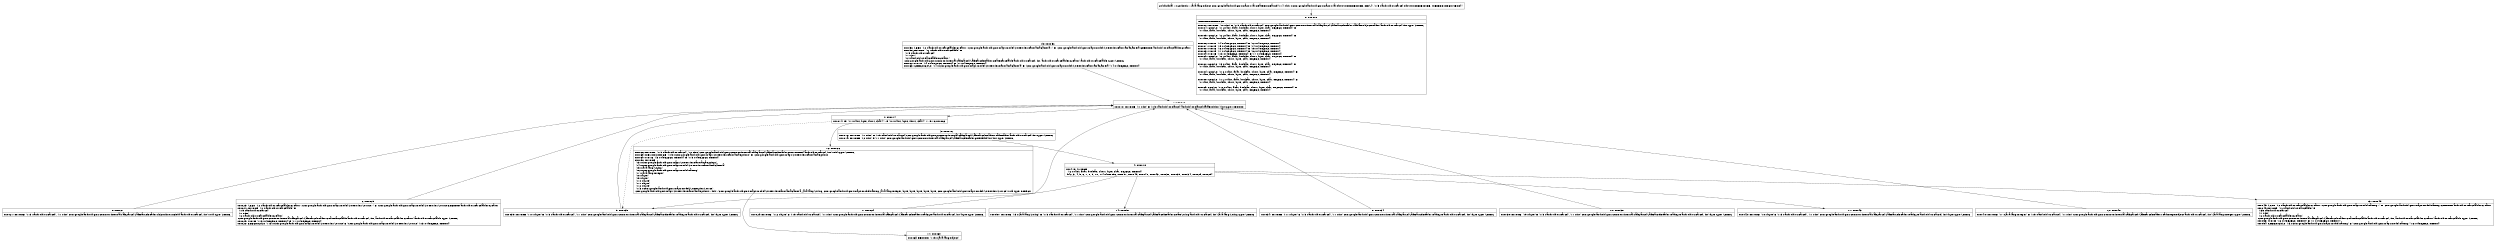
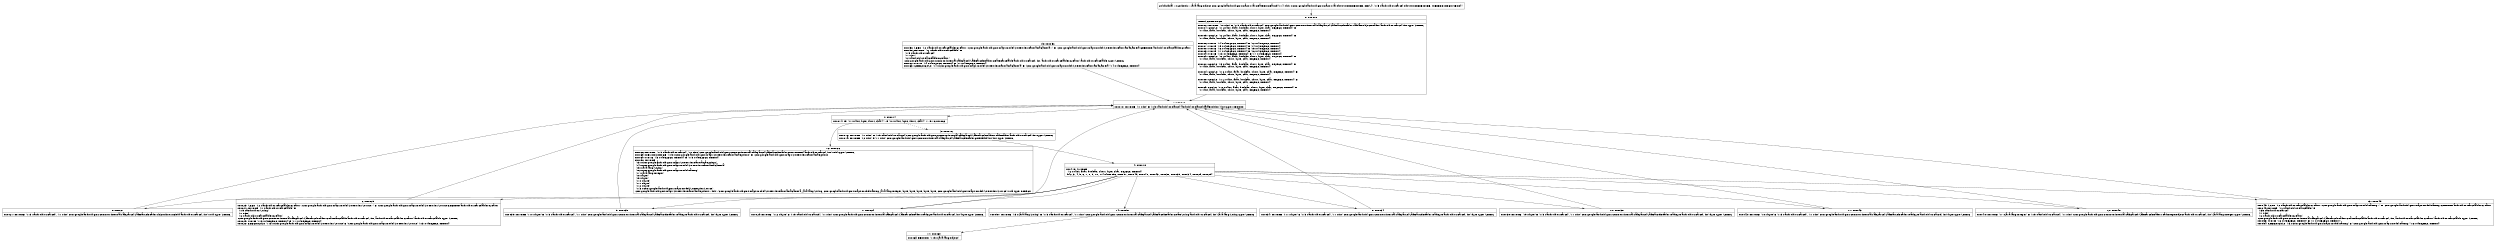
  digraph {
    node [shape=record]
-   n1 [label="{0\:\ 0x0000|MTH_ENTER_BLOCK\l|0x0000: INVOKE  (r0 I:int) = (r15 I:android.os.Parcel) com.google.android.gms.common.internal.safeparcel.SafeParcelReader.validateObjectHeader(android.os.Parcel):int type: STATIC \l0x0004: CONST  (r1 I:?[int, float, boolean, short, byte, char, OBJECT, ARRAY]) = \l  (0 ?[int, float, boolean, short, byte, char, OBJECT, ARRAY])\l \l0x0005: CONST  (r2 I:?[int, float, boolean, short, byte, char, OBJECT, ARRAY]) = \l  (0 ?[int, float, boolean, short, byte, char, OBJECT, ARRAY])\l \l0x0006: MOVE  (r4 I:?[OBJECT, ARRAY]) = (r2 I:?[OBJECT, ARRAY]) \l0x0007: MOVE  (r5 I:?[OBJECT, ARRAY]) = (r4 I:?[OBJECT, ARRAY]) \l0x0008: MOVE  (r6 I:?[OBJECT, ARRAY]) = (r5 I:?[OBJECT, ARRAY]) \l0x0009: MOVE  (r7 I:?[OBJECT, ARRAY]) = (r6 I:?[OBJECT, ARRAY]) \l0x000a: MOVE  (r13 I:?[OBJECT, ARRAY]) = (r7 I:?[OBJECT, ARRAY]) \l0x000b: CONST  (r8 I:?[int, float, boolean, short, byte, char, OBJECT, ARRAY]) = \l  (0 ?[int, float, boolean, short, byte, char, OBJECT, ARRAY])\l \l0x000c: CONST  (r9 I:?[int, float, boolean, short, byte, char, OBJECT, ARRAY]) = \l  (0 ?[int, float, boolean, short, byte, char, OBJECT, ARRAY])\l \l0x000d: CONST  (r10 I:?[int, float, boolean, short, byte, char, OBJECT, ARRAY]) = \l  (0 ?[int, float, boolean, short, byte, char, OBJECT, ARRAY])\l \l0x000e: CONST  (r11 I:?[int, float, boolean, short, byte, char, OBJECT, ARRAY]) = \l  (0 ?[int, float, boolean, short, byte, char, OBJECT, ARRAY])\l \l0x000f: CONST  (r12 I:?[int, float, boolean, short, byte, char, OBJECT, ARRAY]) = \l  (0 ?[int, float, boolean, short, byte, char, OBJECT, ARRAY])\l \l}"]
+   n1 [label="{0\:\ 0x0000|MTH_SGET_BLOCK\l|0x0000: INVOKE  (r0 I:int) = (r15 I:android.os.Parcel) com.google.android.gms.common.internal.safeparcel.SafeParcelReader.validateObjectHeader(android.os.Parcel):int type: STATIC \l0x0004: CONST  (r1 I:?[int, float, boolean, short, byte, char, OBJECT, ARRAY]) = \l  (0 ?[int, float, boolean, short, byte, char, OBJECT, ARRAY])\l \l0x0005: CONST  (r2 I:?[int, float, boolean, short, byte, char, OBJECT, ARRAY]) = \l  (0 ?[int, float, boolean, short, byte, char, OBJECT, ARRAY])\l \l0x0006: MOVE  (r4 I:?[OBJECT, ARRAY]) = (r2 I:?[OBJECT, ARRAY]) \l0x0007: MOVE  (r5 I:?[OBJECT, ARRAY]) = (r4 I:?[OBJECT, ARRAY]) \l0x0008: MOVE  (r6 I:?[OBJECT, ARRAY]) = (r5 I:?[OBJECT, ARRAY]) \l0x0009: MOVE  (r7 I:?[OBJECT, ARRAY]) = (r6 I:?[OBJECT, ARRAY]) \l0x000a: MOVE  (r13 I:?[OBJECT, ARRAY]) = (r7 I:?[OBJECT, ARRAY]) \l0x000b: CONST  (r8 I:?[int, float, boolean, short, byte, char, OBJECT, ARRAY]) = \l  (0 ?[int, float, boolean, short, byte, char, OBJECT, ARRAY])\l \l0x000c: CONST  (r9 I:?[int, float, boolean, short, byte, char, OBJECT, ARRAY]) = \l  (0 ?[int, float, boolean, short, byte, char, OBJECT, ARRAY])\l \l0x000d: CONST  (r10 I:?[int, float, boolean, short, byte, char, OBJECT, ARRAY]) = \l  (0 ?[int, float, boolean, short, byte, char, OBJECT, ARRAY])\l \l0x000e: CONST  (r11 I:?[int, float, boolean, short, byte, char, OBJECT, ARRAY]) = \l  (0 ?[int, float, boolean, short, byte, char, OBJECT, ARRAY])\l \l0x000f: CONST  (r12 I:?[int, float, boolean, short, byte, char, OBJECT, ARRAY]) = \l  (0 ?[int, float, boolean, short, byte, char, OBJECT, ARRAY])\l \l}"]
    n2 [label="{1\:\ 0x0010|0x0010: INVOKE  (r1 I:int) = (r15 I:android.os.Parcel) android.os.Parcel.dataPosition():int type: VIRTUAL \l}"]
    n3 [label="{2\:\ 0x0014|0x0014: IF  (r1 I:?[int, byte, short, char]) \>= (r0 I:?[int, byte, short, char])  \-\> B:16:0x0066 \l}"]
    n4 [label="{3\:\ 0x0016|0x0016: INVOKE  (r1 I:int) = (r15 I:android.os.Parcel) com.google.android.gms.common.internal.safeparcel.SafeParcelReader.readHeader(android.os.Parcel):int type: STATIC \l0x001a: INVOKE  (r2 I:int) = (r1 I:int) com.google.android.gms.common.internal.safeparcel.SafeParcelReader.getFieldId(int):int type: STATIC \l}"]
    n5 [label="{16\:\ 0x0066|0x0066: INVOKE  (r15 I:android.os.Parcel), (r0 I:int) com.google.android.gms.common.internal.safeparcel.SafeParcelReader.ensureAtEnd(android.os.Parcel, int):void type: STATIC \l0x0069: NEW_INSTANCE  (r15 I:com.google.android.gms.maps.StreetViewPanoramaOptions) =  com.google.android.gms.maps.StreetViewPanoramaOptions \l0x006b: MOVE  (r3 I:?[OBJECT, ARRAY]) = (r15 I:?[OBJECT, ARRAY]) \l0x009c: INVOKE  \l  (r3 I:com.google.android.gms.maps.StreetViewPanoramaOptions)\l  (r4 I:com.google.android.gms.maps.model.StreetViewPanoramaCamera)\l  (r5 I:java.lang.String)\l  (r6 I:com.google.android.gms.maps.model.LatLng)\l  (r7 I:java.lang.Integer)\l  (r8 I:byte)\l  (r9 I:byte)\l  (r10 I:byte)\l  (r11 I:byte)\l  (r12 I:byte)\l  (r13 I:com.google.android.gms.maps.model.StreetViewSource)\l com.google.android.gms.maps.StreetViewPanoramaOptions.\<init\>(com.google.android.gms.maps.model.StreetViewPanoramaCamera, java.lang.String, com.google.android.gms.maps.model.LatLng, java.lang.Integer, byte, byte, byte, byte, byte, com.google.android.gms.maps.model.StreetViewSource):void type: DIRECT \l}"]
    n6 [label="{4\:\ 0x001e|0x041e: SWITCH  \l  (r2 I:?[int, float, boolean, short, byte, char, OBJECT, ARRAY])\l k:[2, 3, 4, 5, 6, 7, 8, 9, 10, 11] t:[0x005c, 0x0057, 0x004d, 0x0048, 0x0043, 0x003e, 0x0039, 0x0034, 0x002f, 0x0025] \l}"]
    n7 [label="{17\:\ 0x006f|0x006f: RETURN  (r15 I:java.lang.Object) \l}"]
    n8 [label="{5\:\ 0x0021|0x0021: INVOKE  (r15 I:android.os.Parcel), (r1 I:int) com.google.android.gms.common.internal.safeparcel.SafeParcelReader.skipUnknownField(android.os.Parcel, int):void type: STATIC \l}"]
-   n9 [label="{6\:\ 0x0025|0x0025: SGET  (r2 I:android.os.Parcelable$Creator\<com.google.android.gms.maps.model.StreetViewSource\>) =  com.google.android.gms.maps.model.StreetViewSource.CREATOR android.os.Parcelable$Creator \l0x0027: INVOKE  (r1 I:android.os.Parcelable) = \l  (r15 I:android.os.Parcel)\l  (r1 I:int)\l  (r2 I:android.os.Parcelable$Creator)\l com.google.android.gms.common.internal.safeparcel.SafeParcelReader.createParcelable(android.os.Parcel, int, android.os.Parcelable$Creator):android.os.Parcelable type: STATIC \l0x002b: MOVE  (r13 I:?[OBJECT, ARRAY]) = (r1 I:?[OBJECT, ARRAY]) \l0x002c: CHECK_CAST  (r13 I:com.google.android.gms.maps.model.StreetViewSource) = (com.google.android.gms.maps.model.StreetViewSource) (r13 I:?[OBJECT, ARRAY]) \l}"]
+   n9 [label="{6\:\ 0x0025|0x0025: SGET  (r2 I:android.os.Parcelable$Creator\<com.google.android.gms.maps.model.StreetViewSource\>) =  com.google.android.gms.maps.model.StreetViewSource.CREATOR android.os.Parcelable$Creator \l0x0027: INVOKE  (r1 I:android.os.Parcelable) = \l  (r15 I:android.os.String)\l  (r1 I:int)\l  (r2 I:android.os.Parcelable$Creator)\l com.google.android.gms.common.internal.safeparcel.SafeParcelReader.createParcelable(android.os.Parcel, int, android.os.Parcelable$Creator):android.os.Parcelable type: STATIC \l0x002b: MOVE  (r13 I:?[OBJECT, ARRAY]) = (r1 I:?[OBJECT, ARRAY]) \l0x002c: CHECK_CAST  (r13 I:com.google.android.gms.maps.model.StreetViewSource) = (com.google.android.gms.maps.model.StreetViewSource) (r13 I:?[OBJECT, ARRAY]) \l}"]
    n10 [label="{7\:\ 0x002f|0x002f: INVOKE  (r12 I:byte) = (r15 I:android.os.Parcel), (r1 I:int) com.google.android.gms.common.internal.safeparcel.SafeParcelReader.readByte(android.os.Parcel, int):byte type: STATIC \l}"]
    n11 [label="{8\:\ 0x0034|0x0034: INVOKE  (r11 I:byte) = (r15 I:android.os.Parcel), (r1 I:int) com.google.android.gms.common.internal.safeparcel.SafeParcelReader.readByte(android.os.Parcel, int):byte type: STATIC \l}"]
    n12 [label="{9\:\ 0x0039|0x0039: INVOKE  (r10 I:byte) = (r15 I:android.os.Parcel), (r1 I:int) com.google.android.gms.common.internal.safeparcel.SafeParcelReader.readByte(android.os.Parcel, int):byte type: STATIC \l}"]
    n13 [label="{10\:\ 0x003e|0x003e: INVOKE  (r9 I:byte) = (r15 I:android.os.Parcel), (r1 I:int) com.google.android.gms.common.internal.safeparcel.SafeParcelReader.readByte(android.os.Parcel, int):byte type: STATIC \l}"]
    n14 [label="{11\:\ 0x0043|0x0043: INVOKE  (r8 I:byte) = (r15 I:android.os.Parcel), (r1 I:int) com.google.android.gms.common.internal.safeparcel.SafeParcelReader.readByte(android.os.Parcel, int):byte type: STATIC \l}"]
    n15 [label="{12\:\ 0x0048|0x0048: INVOKE  (r7 I:java.lang.Integer) = (r15 I:android.os.Parcel), (r1 I:int) com.google.android.gms.common.internal.safeparcel.SafeParcelReader.readIntegerObject(android.os.Parcel, int):java.lang.Integer type: STATIC \l}"]
    n16 [label="{13\:\ 0x004d|0x004d: SGET  (r2 I:android.os.Parcelable$Creator\<com.google.android.gms.maps.model.LatLng\>) =  com.google.android.gms.maps.model.LatLng.CREATOR android.os.Parcelable$Creator \l0x004f: INVOKE  (r1 I:android.os.Parcelable) = \l  (r35 I:android.os.Parcel)\l  (r1 I:int)\l  (r2 I:android.os.Parcelable$Creator)\l com.google.android.gms.common.internal.safeparcel.SafeParcelReader.createParcelable(android.os.Parcel, int, android.os.Parcelable$Creator):android.os.Parcelable type: STATIC \l0x0053: MOVE  (r6 I:?[OBJECT, ARRAY]) = (r1 I:?[OBJECT, ARRAY]) \l0x0054: CHECK_CAST  (r6 I:com.google.android.gms.maps.model.LatLng) = (com.google.android.gms.maps.model.LatLng) (r6 I:?[OBJECT, ARRAY]) \l}"]
    n17 [label="{14\:\ 0x0057|0x0057: INVOKE  (r5 I:java.lang.String) = (r15 I:android.os.Parcel), (r1 I:int) com.google.android.gms.common.internal.safeparcel.SafeParcelReader.createString(android.os.Parcel, int):java.lang.String type: STATIC \l}"]
    n18 [label="{15\:\ 0x005c|0x005c: SGET  (r2 I:android.os.Parcelable$Creator\<com.google.android.gms.maps.model.StreetViewPanoramaCamera\>) =  com.google.android.gms.maps.model.StreetViewPanoramaCamera.CREATOR android.os.Parcelable$Creator \l0x005e: INVOKE  (r1 I:android.os.Parcelable) = \l  (r15 I:android.os.Parcel)\l  (r1 I:int)\l  (r2 I:android.os.Parcelable$Creator)\l com.google.android.gms.common.internal.safeparcel.SafeParcelReader.createParcelable(android.os.Parcel, int, android.os.Parcelable$Creator):android.os.Parcelable type: STATIC \l0x0062: MOVE  (r4 I:?[OBJECT, ARRAY]) = (r1 I:?[OBJECT, ARRAY]) \l0x0063: CHECK_CAST  (r4 I:com.google.android.gms.maps.model.StreetViewPanoramaCamera) = (com.google.android.gms.maps.model.StreetViewPanoramaCamera) (r4 I:?[OBJECT, ARRAY]) \l}"]
    n19 [label="{public final \/* synthetic *\/ java.lang.Object com.google.android.gms.maps.zzai.createFromParcel((r14 'this' I:com.google.android.gms.maps.zzai A[IMMUTABLE_TYPE, THIS]), (r15 I:android.os.Parcel A[IMMUTABLE_TYPE, METHOD_ARGUMENT])) }"]
+   n1 -> n2
    n2 -> n3
-   n3 -> n12 [style=dashed]
+   n3 -> n4 [style=dashed]
    n3 -> n5
    n4 -> n6
-   n5 -> n7
+   n17 -> n7
+   n6 -> n8
+   n6 -> n9
+   n6 -> n10
+   n6 -> n11
    n6 -> n12
+   n6 -> n13
    n6 -> n14
+   n6 -> n15
    n6 -> n16
    n6 -> n17
    n8 -> n2
    n9 -> n2
    n10 -> n2
    n11 -> n2
    n12 -> n2
    n13 -> n2
+   n14 -> n2
    n15 -> n2
+   n16 -> n2
    n18 -> n2
    n19 -> n1
  }
